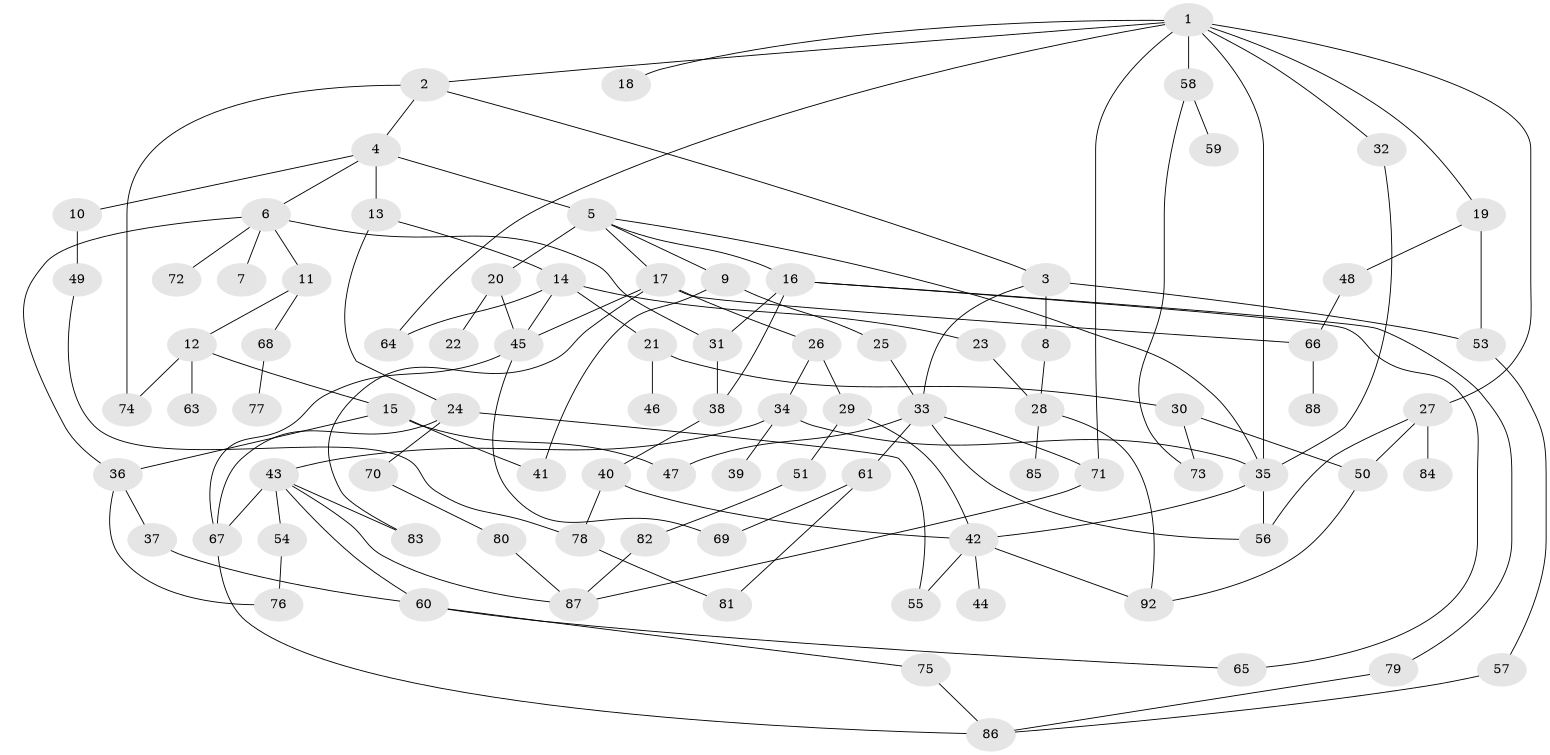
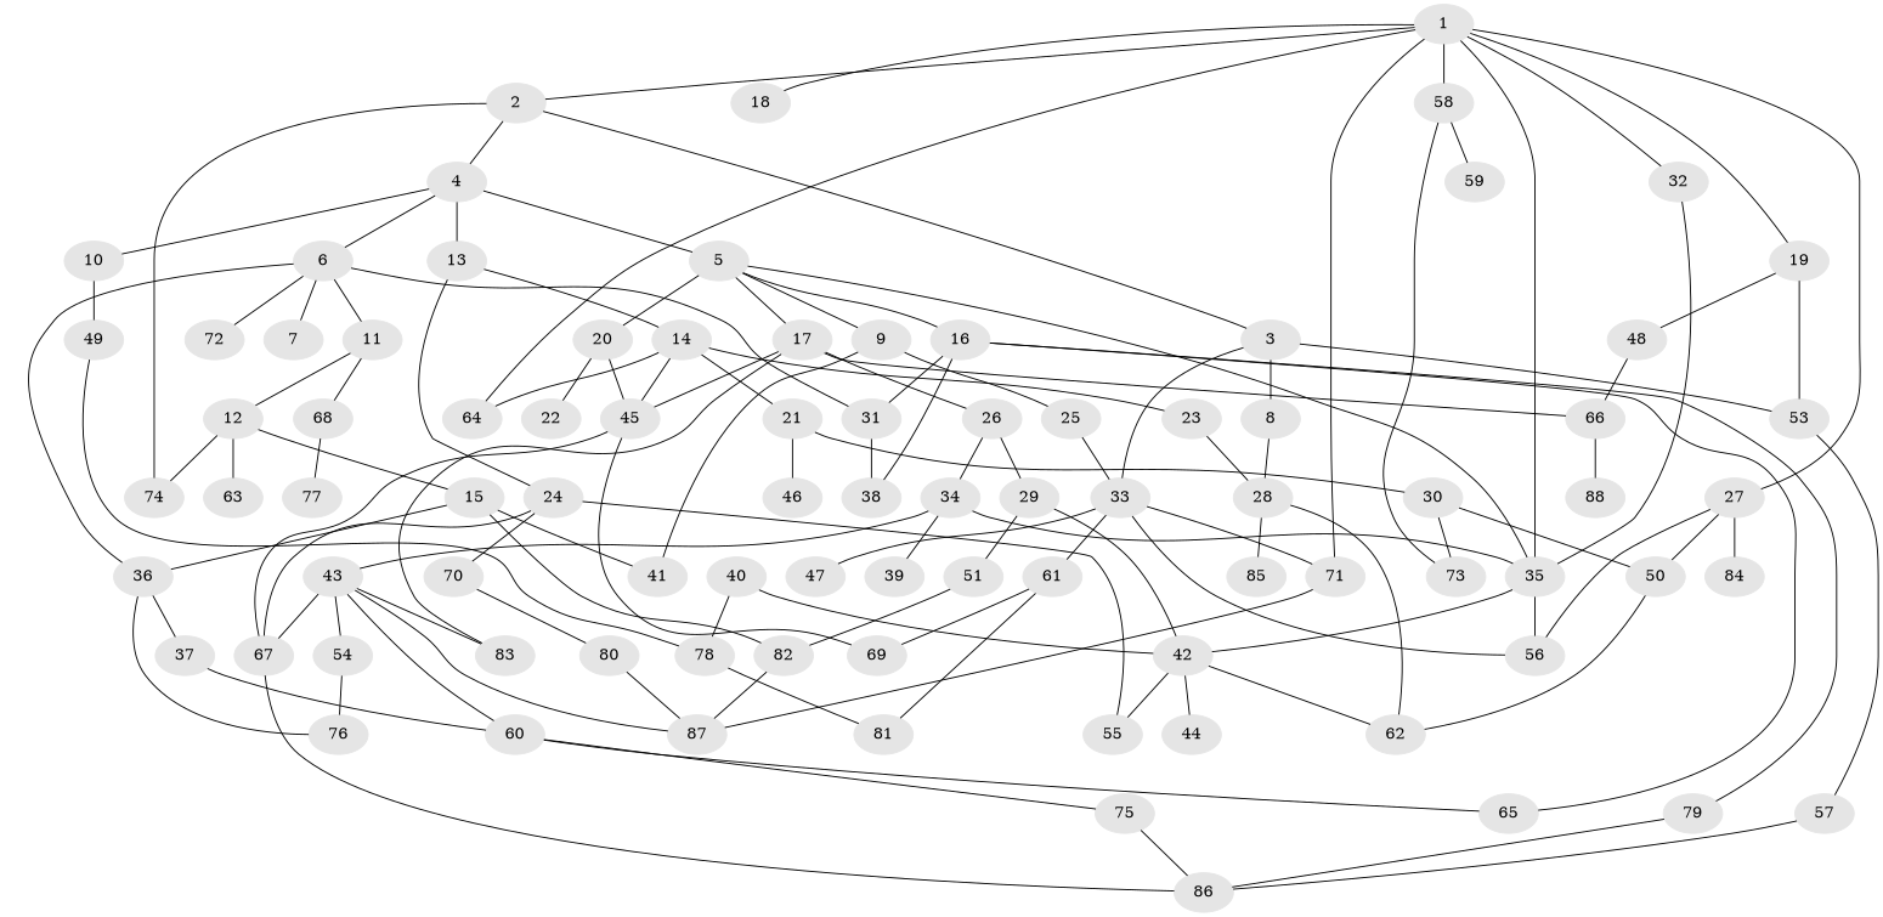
  graph {
    node [color=gray90 style=filled]
    1
    2
    18
    19
    27
    32
    35
    58
    64
    71
    3
    4
    74
    53
    48
    50
    56
    84
    42
    73
    59
    87
    8
    33
    5
    6
    10
    13
    28
    47
    61
    57
    9
    16
    17
    20
    7
    11
    31
    36
    72
    49
    14
    24
    25
    41
    38
    65
    79
    45
    26
    66
    83
    22
    12
    68
    37
    76
    85
-   62 [label=92]
+   62
    78
    15
    63
    77
    82
    21
    23
    55
    67
    70
    30
    46
    69
    40
    86
    29
    34
    88
    80
    51
    39
    43
    44
    81
    60
    54
    75
    1 -- 2
    1 -- 18
    1 -- 19
    1 -- 27
    1 -- 32
    1 -- 35
    1 -- 58
    1 -- 64
    1 -- 71
    2 -- 3
    2 -- 4
    2 -- 74
    19 -- 53
    19 -- 48
    27 -- 50
    27 -- 56
    27 -- 84
    32 -- 35
    35 -- 56
    35 -- 42
    58 -- 73
    58 -- 59
    71 -- 87
    3 -- 53
    3 -- 8
    3 -- 33
    4 -- 5
    4 -- 6
    4 -- 10
    4 -- 13
    53 -- 57
    48 -- 66
    50 -- 62
    42 -- 62
    42 -- 55
    42 -- 44
    8 -- 28
    33 -- 71
    33 -- 56
    33 -- 47
    33 -- 61
    5 -- 35
    5 -- 9
    5 -- 16
    5 -- 17
    5 -- 20
    6 -- 7
    6 -- 11
    6 -- 31
    6 -- 36
    6 -- 72
    10 -- 49
    13 -- 14
    13 -- 24
    28 -- 85
    28 -- 62
    61 -- 69
    61 -- 81
    57 -- 86
    9 -- 25
    9 -- 41
    16 -- 31
    16 -- 38
    16 -- 65
    16 -- 79
    17 -- 45
    17 -- 26
    17 -- 66
    17 -- 83
    20 -- 45
    20 -- 22
    11 -- 12
    11 -- 68
    31 -- 38
    36 -- 37
    36 -- 76
    49 -- 78
    14 -- 64
    14 -- 45
    14 -- 21
    14 -- 23
    24 -- 55
    24 -- 67
    24 -- 70
    25 -- 33
-   38 -- 40
    79 -- 86
    45 -- 67
    45 -- 69
    26 -- 29
    26 -- 34
    66 -- 88
    12 -- 74
    12 -- 15
    12 -- 63
    68 -- 77
    37 -- 60
    78 -- 81
    15 -- 36
    15 -- 41
-   15 -- 47
+   15 -- 82
    82 -- 87
    21 -- 30
    21 -- 46
    23 -- 28
    67 -- 86
    70 -- 80
    30 -- 50
    30 -- 73
    40 -- 42
    40 -- 78
    29 -- 42
    29 -- 51
    34 -- 35
    34 -- 39
    34 -- 43
    80 -- 87
    51 -- 82
    43 -- 87
    43 -- 83
    43 -- 67
    43 -- 60
    43 -- 54
    60 -- 65
    60 -- 75
    54 -- 76
    75 -- 86
  }
